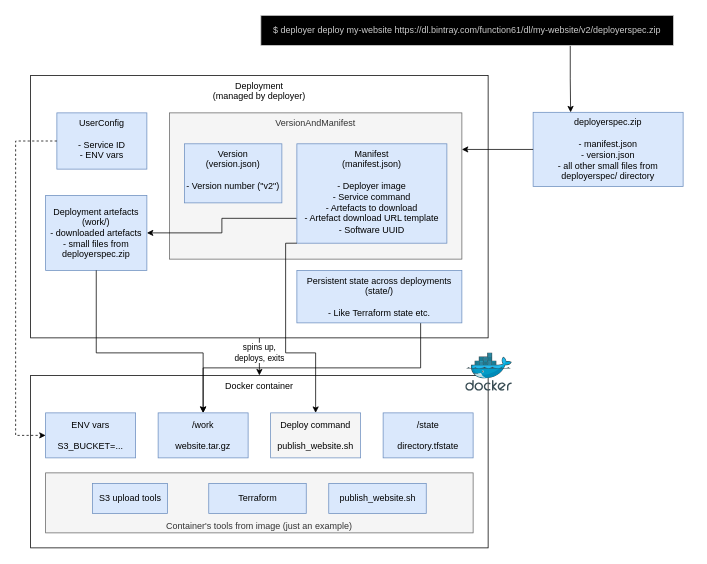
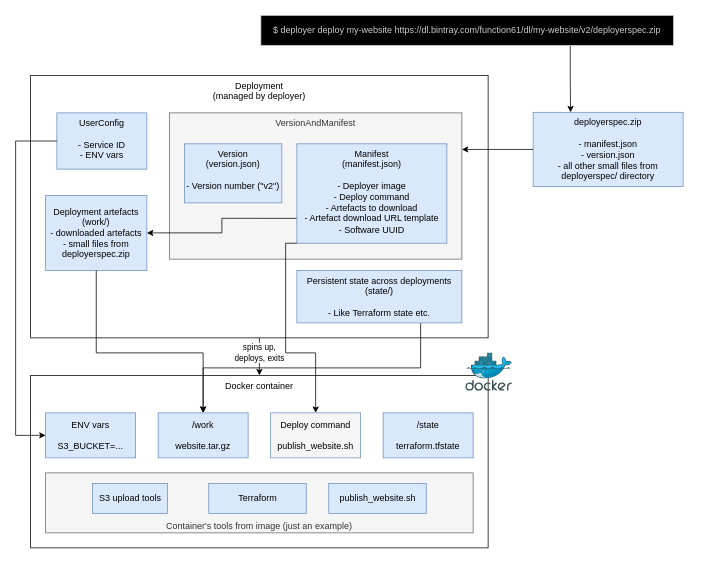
  <mxCell id="0" />
  <mxCell id="1" parent="0" />
  <mxCell id="2" value="deployerspec.zip&lt;br&gt;&lt;br&gt;- manifest.json&lt;br&gt;- version.json&lt;br&gt;- all other small files from deployerspec/ directory" style="rounded=0;whiteSpace=wrap;html=1;fillColor=#dae8fc;strokeColor=#6c8ebf;" vertex="1" parent="1"><mxGeometry x="710" y="149.25" width="200" height="99" as="geometry" /></mxCell>
  <mxCell id="3" value="spins up,&lt;br&gt;deploys, exits" style="edgeStyle=orthogonalEdgeStyle;rounded=0;orthogonalLoop=1;jettySize=auto;html=1;exitX=0.5;exitY=1;exitDx=0;exitDy=0;fontColor=#000000;" edge="1" parent="1" source="4" target="15"><mxGeometry x="-0.2" relative="1" as="geometry"><Array as="points"><mxPoint x="345" y="470" /><mxPoint x="345" y="470" /></Array><mxPoint as="offset" /></mxGeometry></mxCell>
  <mxCell id="4" value="Deployment&lt;br&gt;(managed by deployer)" style="rounded=0;whiteSpace=wrap;html=1;verticalAlign=top;" vertex="1" parent="1"><mxGeometry x="40" y="100" width="610" height="350" as="geometry" /></mxCell>
  <mxCell id="5" value="UserConfig&lt;br&gt;&lt;br&gt;- Service ID&lt;br&gt;- ENV vars" style="rounded=0;whiteSpace=wrap;html=1;verticalAlign=top;fillColor=#dae8fc;strokeColor=#6c8ebf;" vertex="1" parent="1"><mxGeometry x="75" y="150" width="120" height="75" as="geometry" /></mxCell>
  <mxCell id="6" value="VersionAndManifest" style="rounded=0;whiteSpace=wrap;html=1;verticalAlign=top;fillColor=#f5f5f5;strokeColor=#666666;fontColor=#333333;" vertex="1" parent="1"><mxGeometry x="225" y="150" width="390" height="195" as="geometry" /></mxCell>
  <mxCell id="7" value="Version&lt;br&gt;(version.json)&lt;br&gt;&lt;br&gt;- Version number (&quot;v2&quot;)" style="rounded=0;whiteSpace=wrap;html=1;fillColor=#dae8fc;strokeColor=#6c8ebf;verticalAlign=top;" vertex="1" parent="1"><mxGeometry x="245" y="191.25" width="130" height="78.75" as="geometry" /></mxCell>
  <mxCell id="8" style="edgeStyle=orthogonalEdgeStyle;rounded=0;orthogonalLoop=1;jettySize=auto;html=1;exitX=0;exitY=0.75;exitDx=0;exitDy=0;" edge="1" parent="1" source="9" target="11"><mxGeometry relative="1" as="geometry" /></mxCell>
- <mxCell id="9" value="Manifest&lt;br&gt;(manifest.json)&lt;br&gt;&lt;br&gt;- Deployer image&lt;br&gt;- Service command&lt;br&gt;- Artefacts to download&lt;br&gt;- Artefact download URL template&lt;br&gt;- Software UUID" style="rounded=0;whiteSpace=wrap;html=1;verticalAlign=top;fillColor=#dae8fc;strokeColor=#6c8ebf;" vertex="1" parent="1"><mxGeometry x="395" y="191.25" width="200" height="132.5" as="geometry" /></mxCell>
+ <mxCell id="9" value="Manifest&lt;br&gt;(manifest.json)&lt;br&gt;&lt;br&gt;- Deployer image&lt;br&gt;- Deploy command&lt;br&gt;- Artefacts to download&lt;br&gt;- Artefact download URL template&lt;br&gt;- Software UUID" style="rounded=0;whiteSpace=wrap;html=1;verticalAlign=top;fillColor=#dae8fc;strokeColor=#6c8ebf;" vertex="1" parent="1"><mxGeometry x="395" y="191.25" width="200" height="132.5" as="geometry" /></mxCell>
  <mxCell id="10" value="" style="shape=image;html=1;verticalAlign=top;verticalLabelPosition=bottom;labelBackgroundColor=#ffffff;imageAspect=0;aspect=fixed;image=https://cdn4.iconfinder.com/data/icons/small-n-flat/24/file-zip-128.png" vertex="1" parent="1"><mxGeometry x="880" y="130" width="40" height="40" as="geometry" /></mxCell>
  <mxCell id="11" value="Deployment artefacts&lt;br&gt;(work/)&lt;br&gt;- downloaded artefacts&lt;br&gt;- small files from deployerspec.zip" style="rounded=0;whiteSpace=wrap;html=1;fillColor=#dae8fc;strokeColor=#6c8ebf;" vertex="1" parent="1"><mxGeometry x="60" y="260" width="135" height="100" as="geometry" /></mxCell>
  <mxCell id="12" style="edgeStyle=orthogonalEdgeStyle;rounded=0;orthogonalLoop=1;jettySize=auto;html=1;exitX=0;exitY=0.5;exitDx=0;exitDy=0;entryX=1;entryY=0.25;entryDx=0;entryDy=0;" edge="1" parent="1" source="2" target="6"><mxGeometry relative="1" as="geometry" /></mxCell>
  <mxCell id="13" style="edgeStyle=orthogonalEdgeStyle;rounded=0;orthogonalLoop=1;jettySize=auto;html=1;exitX=0.75;exitY=1;exitDx=0;exitDy=0;entryX=0.25;entryY=0;entryDx=0;entryDy=0;fontColor=#CCCCCC;" edge="1" parent="1" source="14" target="2"><mxGeometry relative="1" as="geometry" /></mxCell>
  <mxCell id="14" value="$ deployer deploy my-website https://dl.bintray.com/function61/dl/my-website/v2/deployerspec.zip" style="rounded=0;whiteSpace=wrap;html=1;fillColor=#000000;fontColor=#CCCCCC;strokeColor=#CCCCCC;" vertex="1" parent="1"><mxGeometry x="347" y="20" width="550" height="40" as="geometry" /></mxCell>
  <mxCell id="15" value="Docker container" style="rounded=0;whiteSpace=wrap;html=1;verticalAlign=top;" vertex="1" parent="1"><mxGeometry x="40" y="500" width="610" height="230" as="geometry" /></mxCell>
  <mxCell id="16" value="ENV vars&lt;br&gt;&lt;br&gt;S3_BUCKET=..." style="rounded=0;whiteSpace=wrap;html=1;strokeColor=#6c8ebf;fillColor=#dae8fc;" vertex="1" parent="1"><mxGeometry x="60" y="550" width="120" height="60" as="geometry" /></mxCell>
  <mxCell id="17" value="Deploy command&lt;br&gt;&lt;br&gt;publish_website.sh" style="rounded=0;whiteSpace=wrap;html=1;strokeColor=#6c8ebf;fillColor=#f5f5f5;" vertex="1" parent="1"><mxGeometry x="360" y="550" width="120" height="60" as="geometry" /></mxCell>
  <mxCell id="18" value="/work&lt;br&gt;&lt;br&gt;website.tar.gz" style="rounded=0;whiteSpace=wrap;html=1;strokeColor=#6c8ebf;fillColor=#dae8fc;" vertex="1" parent="1"><mxGeometry x="210" y="550" width="120" height="60" as="geometry" /></mxCell>
- <mxCell id="19" style="edgeStyle=orthogonalEdgeStyle;rounded=0;orthogonalLoop=1;jettySize=auto;html=1;exitX=0;exitY=0.5;exitDx=0;exitDy=0;entryX=0;entryY=0.5;entryDx=0;entryDy=0;fontColor=#000000;dashed=1;" edge="1" parent="1" source="5" target="16"><mxGeometry relative="1" as="geometry"><Array as="points"><mxPoint x="20" y="188" /><mxPoint x="20" y="580" /></Array></mxGeometry></mxCell>
- <mxCell id="20" value="/state&lt;br&gt;&lt;br&gt;directory.tfstate" style="rounded=0;whiteSpace=wrap;html=1;strokeColor=#6c8ebf;fillColor=#dae8fc;" vertex="1" parent="1"><mxGeometry x="510" y="550" width="120" height="60" as="geometry" /></mxCell>
+ <mxCell id="19" style="edgeStyle=orthogonalEdgeStyle;rounded=0;orthogonalLoop=1;jettySize=auto;html=1;exitX=0;exitY=0.5;exitDx=0;exitDy=0;entryX=0;entryY=0.5;entryDx=0;entryDy=0;fontColor=#000000;" edge="1" parent="1" source="5" target="16"><mxGeometry relative="1" as="geometry"><Array as="points"><mxPoint x="20" y="188" /><mxPoint x="20" y="580" /></Array></mxGeometry></mxCell>
+ <mxCell id="20" value="/state&lt;br&gt;&lt;br&gt;terraform.tfstate" style="rounded=0;whiteSpace=wrap;html=1;strokeColor=#6c8ebf;fillColor=#dae8fc;" vertex="1" parent="1"><mxGeometry x="510" y="550" width="120" height="60" as="geometry" /></mxCell>
  <mxCell id="21" style="edgeStyle=orthogonalEdgeStyle;rounded=0;orthogonalLoop=1;jettySize=auto;html=1;exitX=0.75;exitY=1;exitDx=0;exitDy=0;fontColor=#000000;" edge="1" parent="1" source="22" target="18"><mxGeometry relative="1" as="geometry" /></mxCell>
  <mxCell id="22" value="Persistent state across deployments&lt;br&gt;(state/)&lt;br&gt;&lt;br&gt;- Like Terraform state etc." style="rounded=0;whiteSpace=wrap;html=1;strokeColor=#6c8ebf;fillColor=#dae8fc;" vertex="1" parent="1"><mxGeometry x="395" y="360" width="220" height="70" as="geometry" /></mxCell>
  <mxCell id="23" style="edgeStyle=orthogonalEdgeStyle;rounded=0;orthogonalLoop=1;jettySize=auto;html=1;exitX=0.5;exitY=1;exitDx=0;exitDy=0;fontColor=#000000;" edge="1" parent="1" source="11" target="18"><mxGeometry relative="1" as="geometry"><Array as="points"><mxPoint x="128" y="470" /><mxPoint x="270" y="470" /></Array></mxGeometry></mxCell>
  <mxCell id="24" style="edgeStyle=orthogonalEdgeStyle;rounded=0;orthogonalLoop=1;jettySize=auto;html=1;exitX=0;exitY=1;exitDx=0;exitDy=0;fontColor=#000000;" edge="1" parent="1" source="9" target="17"><mxGeometry relative="1" as="geometry"><Array as="points"><mxPoint x="380" y="324" /><mxPoint x="380" y="470" /><mxPoint x="420" y="470" /></Array></mxGeometry></mxCell>
  <mxCell id="25" value="" style="aspect=fixed;html=1;points=[];align=center;image;fontSize=12;image=img/lib/mscae/Docker.svg;strokeColor=#000000;fillColor=#FFFFFF;" vertex="1" parent="1"><mxGeometry x="620" y="470" width="62.2" height="51" as="geometry" /></mxCell>
  <mxCell id="26" value="" style="shape=image;html=1;verticalAlign=top;verticalLabelPosition=bottom;labelBackgroundColor=#ffffff;imageAspect=0;aspect=fixed;image=https://cdn2.iconfinder.com/data/icons/flurry-icons-for-deviants/128/command_prompt.png;strokeColor=#000000;fillColor=#FFFFFF;fontColor=#000000;" vertex="1" parent="1"><mxGeometry x="880" y="50" width="40" height="40" as="geometry" /></mxCell>
  <mxCell id="27" value="Container's tools from image (just an example)" style="rounded=0;whiteSpace=wrap;html=1;strokeColor=#666666;fillColor=#f5f5f5;fontColor=#333333;verticalAlign=bottom;" vertex="1" parent="1"><mxGeometry x="60" y="630" width="570" height="80" as="geometry" /></mxCell>
  <mxCell id="28" value="publish_website.sh" style="rounded=0;whiteSpace=wrap;html=1;strokeColor=#6c8ebf;fillColor=#dae8fc;" vertex="1" parent="1"><mxGeometry x="437.5" y="644" width="130" height="40" as="geometry" /></mxCell>
  <mxCell id="29" value="Terraform" style="rounded=0;whiteSpace=wrap;html=1;strokeColor=#6c8ebf;fillColor=#dae8fc;" vertex="1" parent="1"><mxGeometry x="277.5" y="644" width="130" height="40" as="geometry" /></mxCell>
  <mxCell id="30" value="S3 upload tools" style="rounded=0;whiteSpace=wrap;html=1;strokeColor=#6c8ebf;fillColor=#dae8fc;" vertex="1" parent="1"><mxGeometry x="122.5" y="644" width="100" height="40" as="geometry" /></mxCell>
